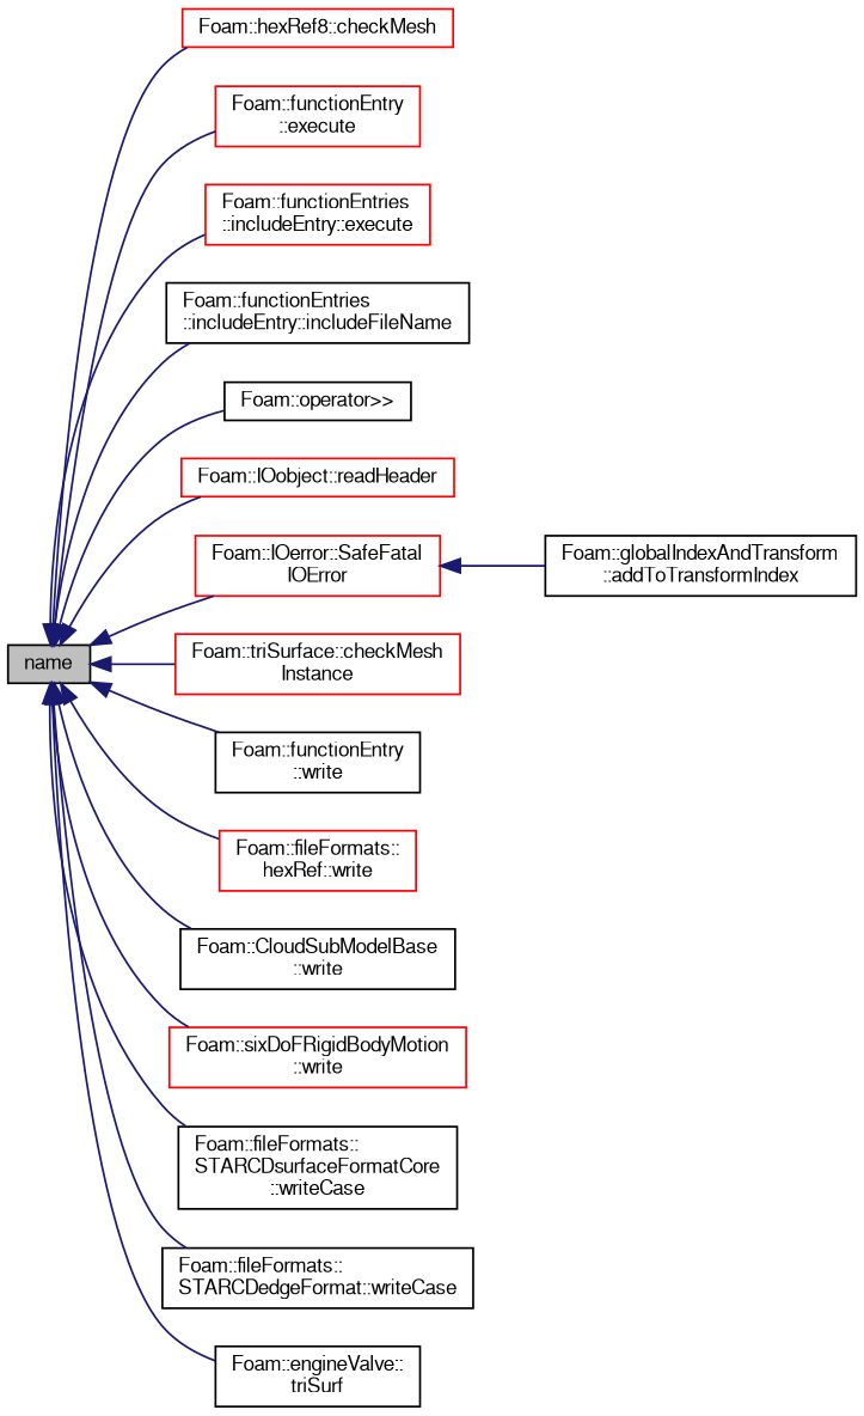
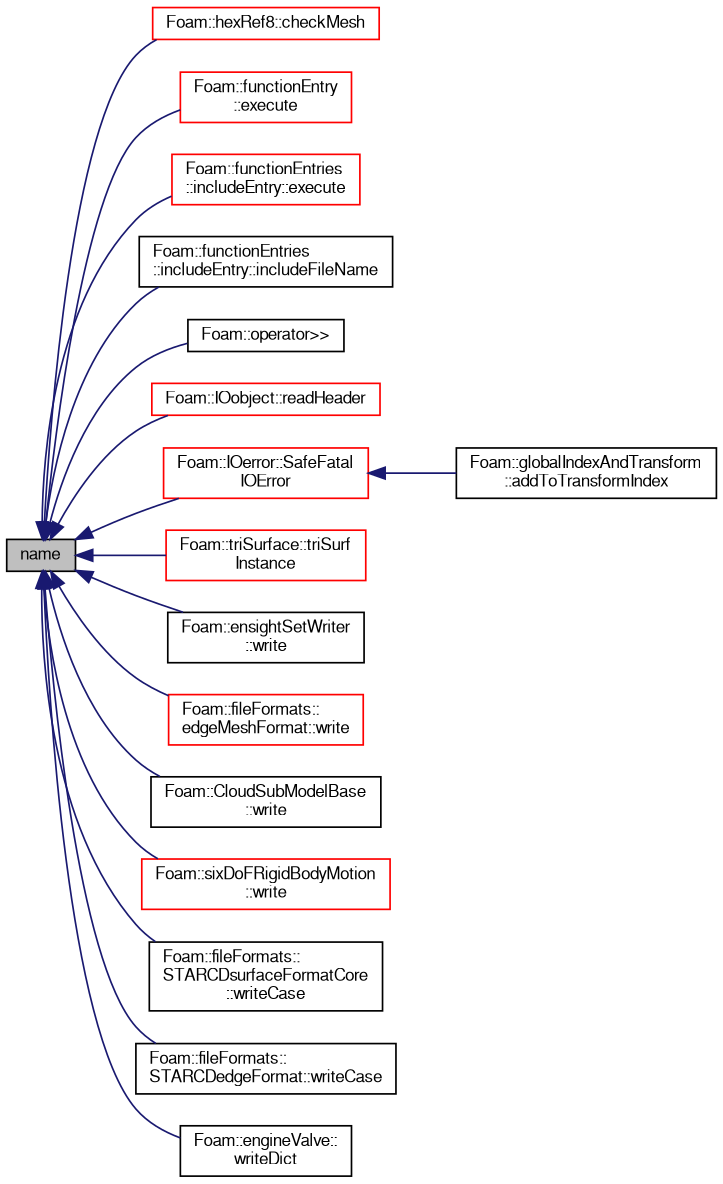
  digraph {
    rankdir=LR
    node [color=black fontname=FreeSans fontsize=10 shape=record]
    edge [color=midnightblue dir=back fontname=FreeSans fontsize=10 labelfontname=FreeSans labelfontsize=10 style=solid]
    n1 [fillcolor=grey75 fontcolor=black height=0.2 label=name style=filled width=0.4]
    n2 [color=red height=0.2 label="Foam::hexRef8::checkMesh" width=0.4]
    n3 [color=red height=0.2 label="Foam::functionEntry\l::execute" width=0.4]
    n4 [color=red height=0.2 label="Foam::functionEntries\l::includeEntry::execute" width=0.4]
    n5 [height=0.2 label="Foam::functionEntries\l::includeEntry::includeFileName" width=0.4]
    n6 [height=0.2 label="Foam::operator\>\>" width=0.4]
    n7 [color=red height=0.2 label="Foam::IOobject::readHeader" width=0.4]
    n8 [color=red height=0.2 label="Foam::IOerror::SafeFatal\lIOError" width=0.4]
-   n9 [color=red height=0.2 label="Foam::triSurface::checkMesh\lInstance" width=0.4]
-   n10 [height=0.2 label="Foam::functionEntry\l::write" width=0.4]
-   n11 [color=red height=0.2 label="Foam::fileFormats::\lhexRef::write" width=0.4]
+   n9 [color=red height=0.2 label="Foam::triSurface::triSurf\lInstance" width=0.4]
+   n10 [height=0.2 label="Foam::ensightSetWriter\l::write" width=0.4]
+   n11 [color=red height=0.2 label="Foam::fileFormats::\ledgeMeshFormat::write" width=0.4]
    n12 [height=0.2 label="Foam::CloudSubModelBase\l::write" width=0.4]
    n13 [color=red height=0.2 label="Foam::sixDoFRigidBodyMotion\l::write" width=0.4]
    n14 [height=0.2 label="Foam::fileFormats::\lSTARCDsurfaceFormatCore\l::writeCase" width=0.4]
    n15 [height=0.2 label="Foam::fileFormats::\lSTARCDedgeFormat::writeCase" width=0.4]
-   n16 [height=0.2 label="Foam::engineValve::\ltriSurf" width=0.4]
+   n16 [height=0.2 label="Foam::engineValve::\lwriteDict" width=0.4]
    n17 [height=0.2 label="Foam::globalIndexAndTransform\l::addToTransformIndex" width=0.4]
    n1 -> n2
    n1 -> n3
    n1 -> n4
    n1 -> n5
    n1 -> n6
    n1 -> n7
    n1 -> n8
    n1 -> n9
    n1 -> n10
    n1 -> n11
    n1 -> n12
    n1 -> n13
    n1 -> n14
    n1 -> n15
    n1 -> n16
    n8 -> n17
  }
